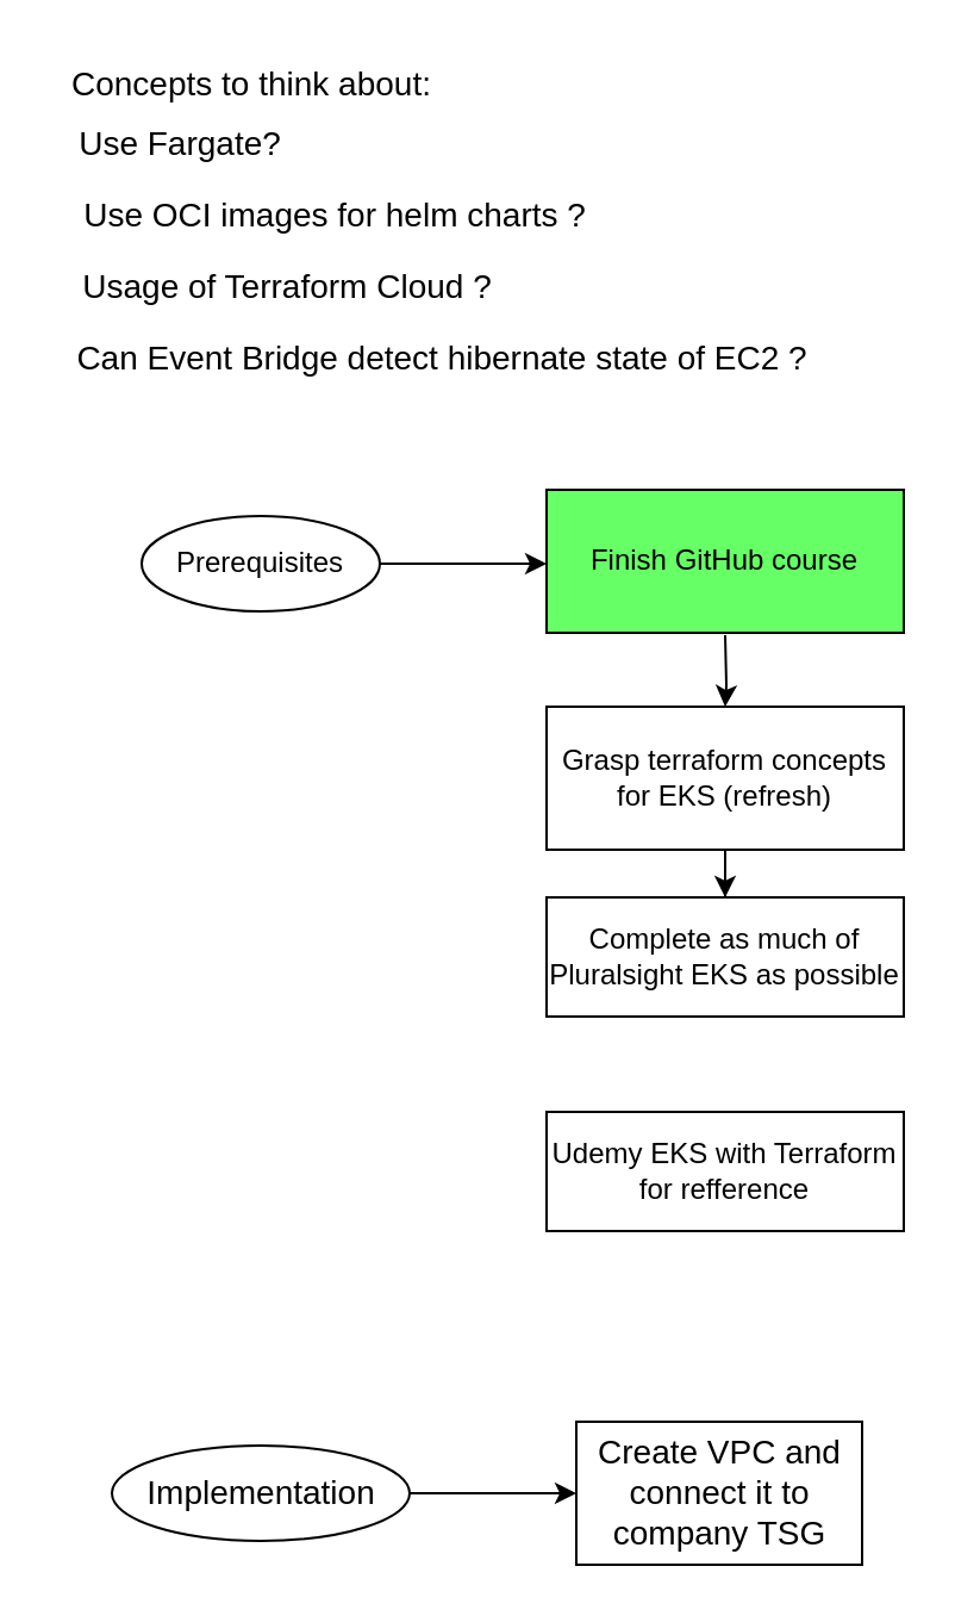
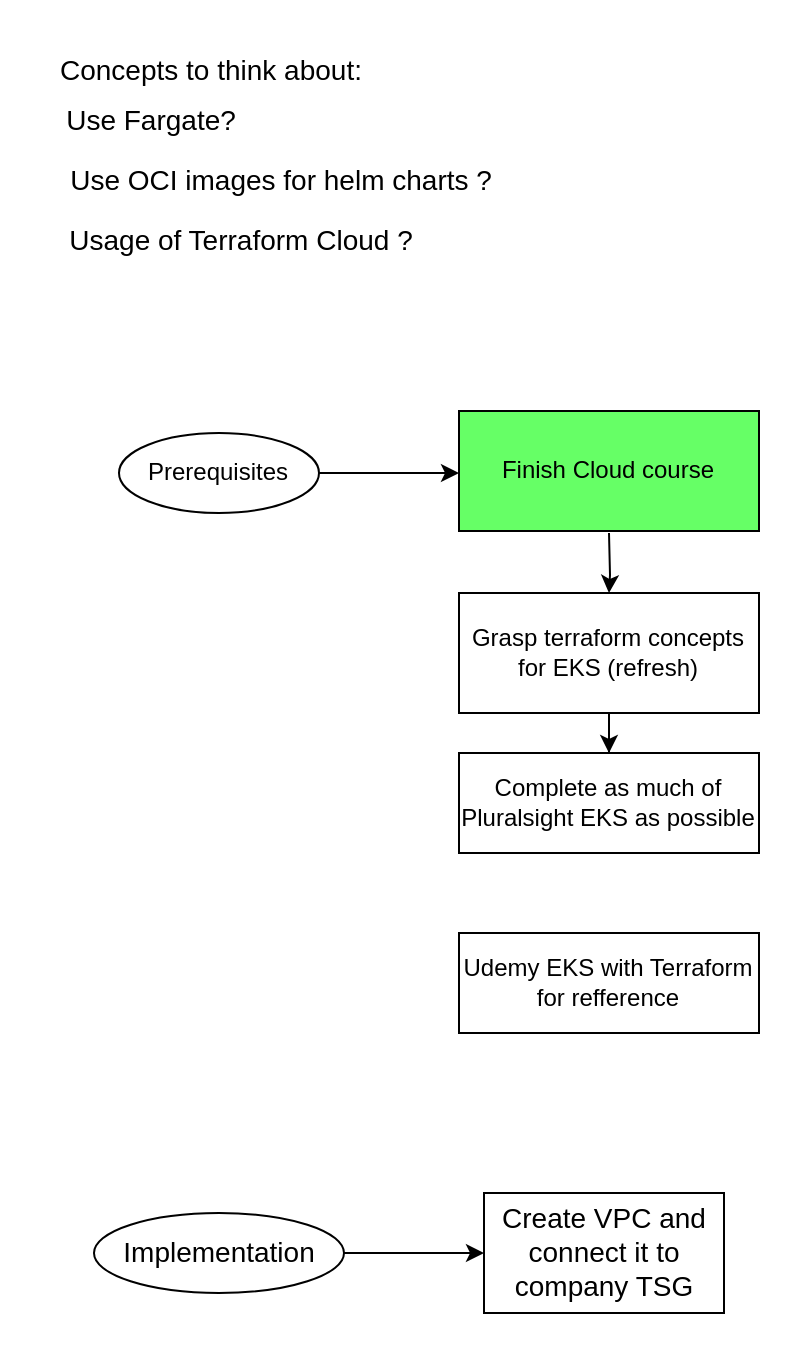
  <mxCell id="0" />
  <mxCell id="1" parent="0" />
  <mxCell id="2" value="" style="edgeStyle=orthogonalEdgeStyle;rounded=0;orthogonalLoop=1;jettySize=auto;html=1;fontSize=14;" parent="1" source="3" edge="1"><mxGeometry relative="1" as="geometry"><mxPoint x="229" y="236" as="targetPoint" /></mxGeometry></mxCell>
  <mxCell id="3" value="Prerequisites" style="ellipse;whiteSpace=wrap;html=1;align=center;newEdgeStyle={&quot;edgeStyle&quot;:&quot;entityRelationEdgeStyle&quot;,&quot;startArrow&quot;:&quot;none&quot;,&quot;endArrow&quot;:&quot;none&quot;,&quot;segment&quot;:10,&quot;curved&quot;:1};treeFolding=1;treeMoving=1;" parent="1" vertex="1"><mxGeometry x="59" y="216" width="100" height="40" as="geometry" /></mxCell>
  <mxCell id="4" value="&lt;font style=&quot;font-size: 14px;&quot;&gt;Concepts to think about:&lt;/font&gt;" style="text;html=1;align=center;verticalAlign=middle;resizable=0;points=[];autosize=1;strokeColor=none;fillColor=none;" parent="1" vertex="1"><mxGeometry x="20" y="20" width="170" height="30" as="geometry" /></mxCell>
  <mxCell id="5" value="Use Fargate?" style="text;html=1;align=center;verticalAlign=middle;resizable=0;points=[];autosize=1;strokeColor=none;fillColor=none;fontSize=14;" parent="1" vertex="1"><mxGeometry x="20" y="45" width="110" height="30" as="geometry" /></mxCell>
  <mxCell id="6" value="Use OCI images for helm charts ?" style="text;html=1;align=center;verticalAlign=middle;resizable=0;points=[];autosize=1;strokeColor=none;fillColor=none;fontSize=14;" parent="1" vertex="1"><mxGeometry x="25" y="75" width="230" height="30" as="geometry" /></mxCell>
  <mxCell id="7" value="" style="edgeStyle=orthogonalEdgeStyle;rounded=0;orthogonalLoop=1;jettySize=auto;html=1;fontSize=14;" parent="1" target="10" edge="1"><mxGeometry relative="1" as="geometry"><mxPoint x="304" y="266" as="sourcePoint" /></mxGeometry></mxCell>
- <mxCell id="8" value="Finish GitHub course" style="whiteSpace=wrap;html=1;fillColor=#66FF66;" parent="1" vertex="1"><mxGeometry x="229" y="205" width="150" height="60" as="geometry" /></mxCell>
+ <mxCell id="8" value="Finish Cloud course" style="whiteSpace=wrap;html=1;fillColor=#66FF66;" parent="1" vertex="1"><mxGeometry x="229" y="205" width="150" height="60" as="geometry" /></mxCell>
  <mxCell id="9" value="" style="edgeStyle=orthogonalEdgeStyle;rounded=0;orthogonalLoop=1;jettySize=auto;html=1;fontSize=14;" parent="1" source="10" target="11" edge="1"><mxGeometry relative="1" as="geometry" /></mxCell>
  <mxCell id="10" value="Grasp terraform concepts for EKS (refresh)" style="whiteSpace=wrap;html=1;" parent="1" vertex="1"><mxGeometry x="229" y="296" width="150" height="60" as="geometry" /></mxCell>
  <mxCell id="11" value="Complete as much of Pluralsight EKS as possible" style="whiteSpace=wrap;html=1;" parent="1" vertex="1"><mxGeometry x="229" y="376" width="150" height="50" as="geometry" /></mxCell>
  <mxCell id="12" value="Udemy EKS with Terraform for refference" style="whiteSpace=wrap;html=1;" parent="1" vertex="1"><mxGeometry x="229" y="466" width="150" height="50" as="geometry" /></mxCell>
  <mxCell id="13" value="" style="edgeStyle=orthogonalEdgeStyle;rounded=0;orthogonalLoop=1;jettySize=auto;html=1;fontSize=14;" parent="1" source="14" target="15" edge="1"><mxGeometry relative="1" as="geometry" /></mxCell>
  <mxCell id="14" value="Implementation" style="ellipse;whiteSpace=wrap;html=1;align=center;newEdgeStyle={&quot;edgeStyle&quot;:&quot;entityRelationEdgeStyle&quot;,&quot;startArrow&quot;:&quot;none&quot;,&quot;endArrow&quot;:&quot;none&quot;,&quot;segment&quot;:10,&quot;curved&quot;:1};treeFolding=1;treeMoving=1;fontSize=14;" parent="1" vertex="1"><mxGeometry x="46.5" y="606" width="125" height="40" as="geometry" /></mxCell>
  <mxCell id="15" value="Create VPC and connect it to company TSG" style="whiteSpace=wrap;html=1;fontSize=14;" parent="1" vertex="1"><mxGeometry x="241.5" y="596" width="120" height="60" as="geometry" /></mxCell>
  <mxCell id="16" value="&lt;font style=&quot;font-size: 14px;&quot;&gt;Usage of Terraform Cloud ?&lt;/font&gt;" style="text;html=1;align=center;verticalAlign=middle;resizable=0;points=[];autosize=1;strokeColor=none;fillColor=none;" vertex="1" parent="1"><mxGeometry x="20" y="105" width="200" height="30" as="geometry" /></mxCell>
- <mxCell id="17" value="Can Event Bridge detect hibernate state of EC2 ?" style="text;html=1;align=center;verticalAlign=middle;resizable=0;points=[];autosize=1;strokeColor=none;fillColor=none;fontSize=14;" vertex="1" parent="1"><mxGeometry x="20" y="135" width="330" height="30" as="geometry" /></mxCell>
